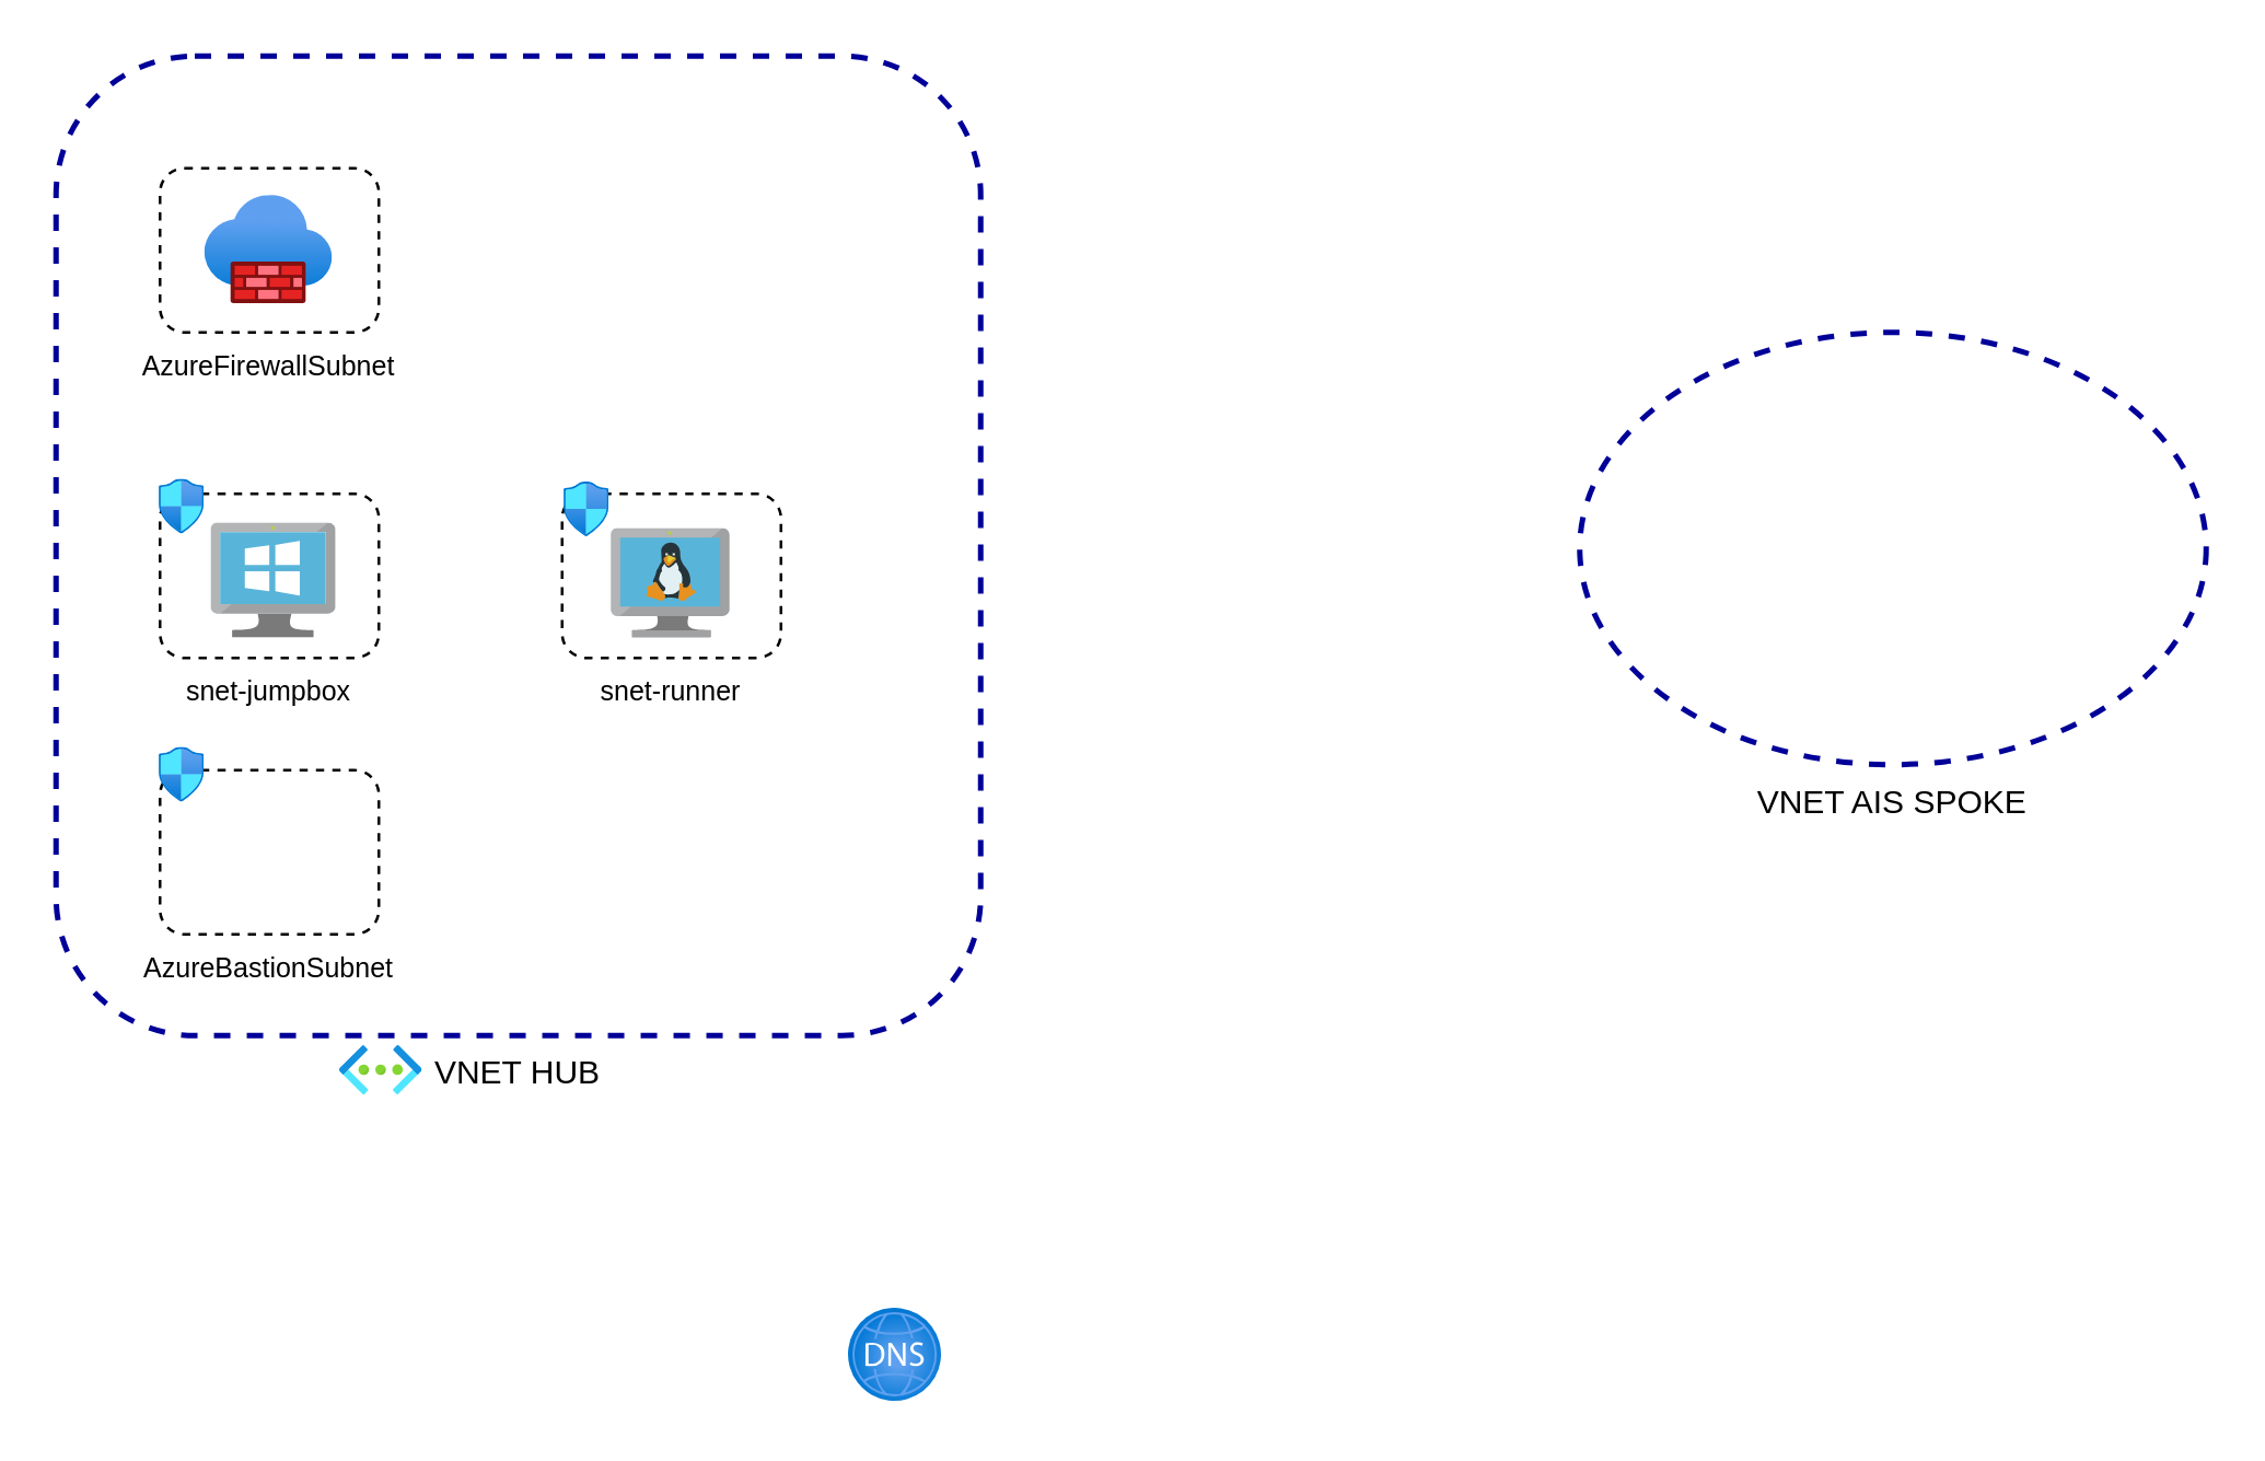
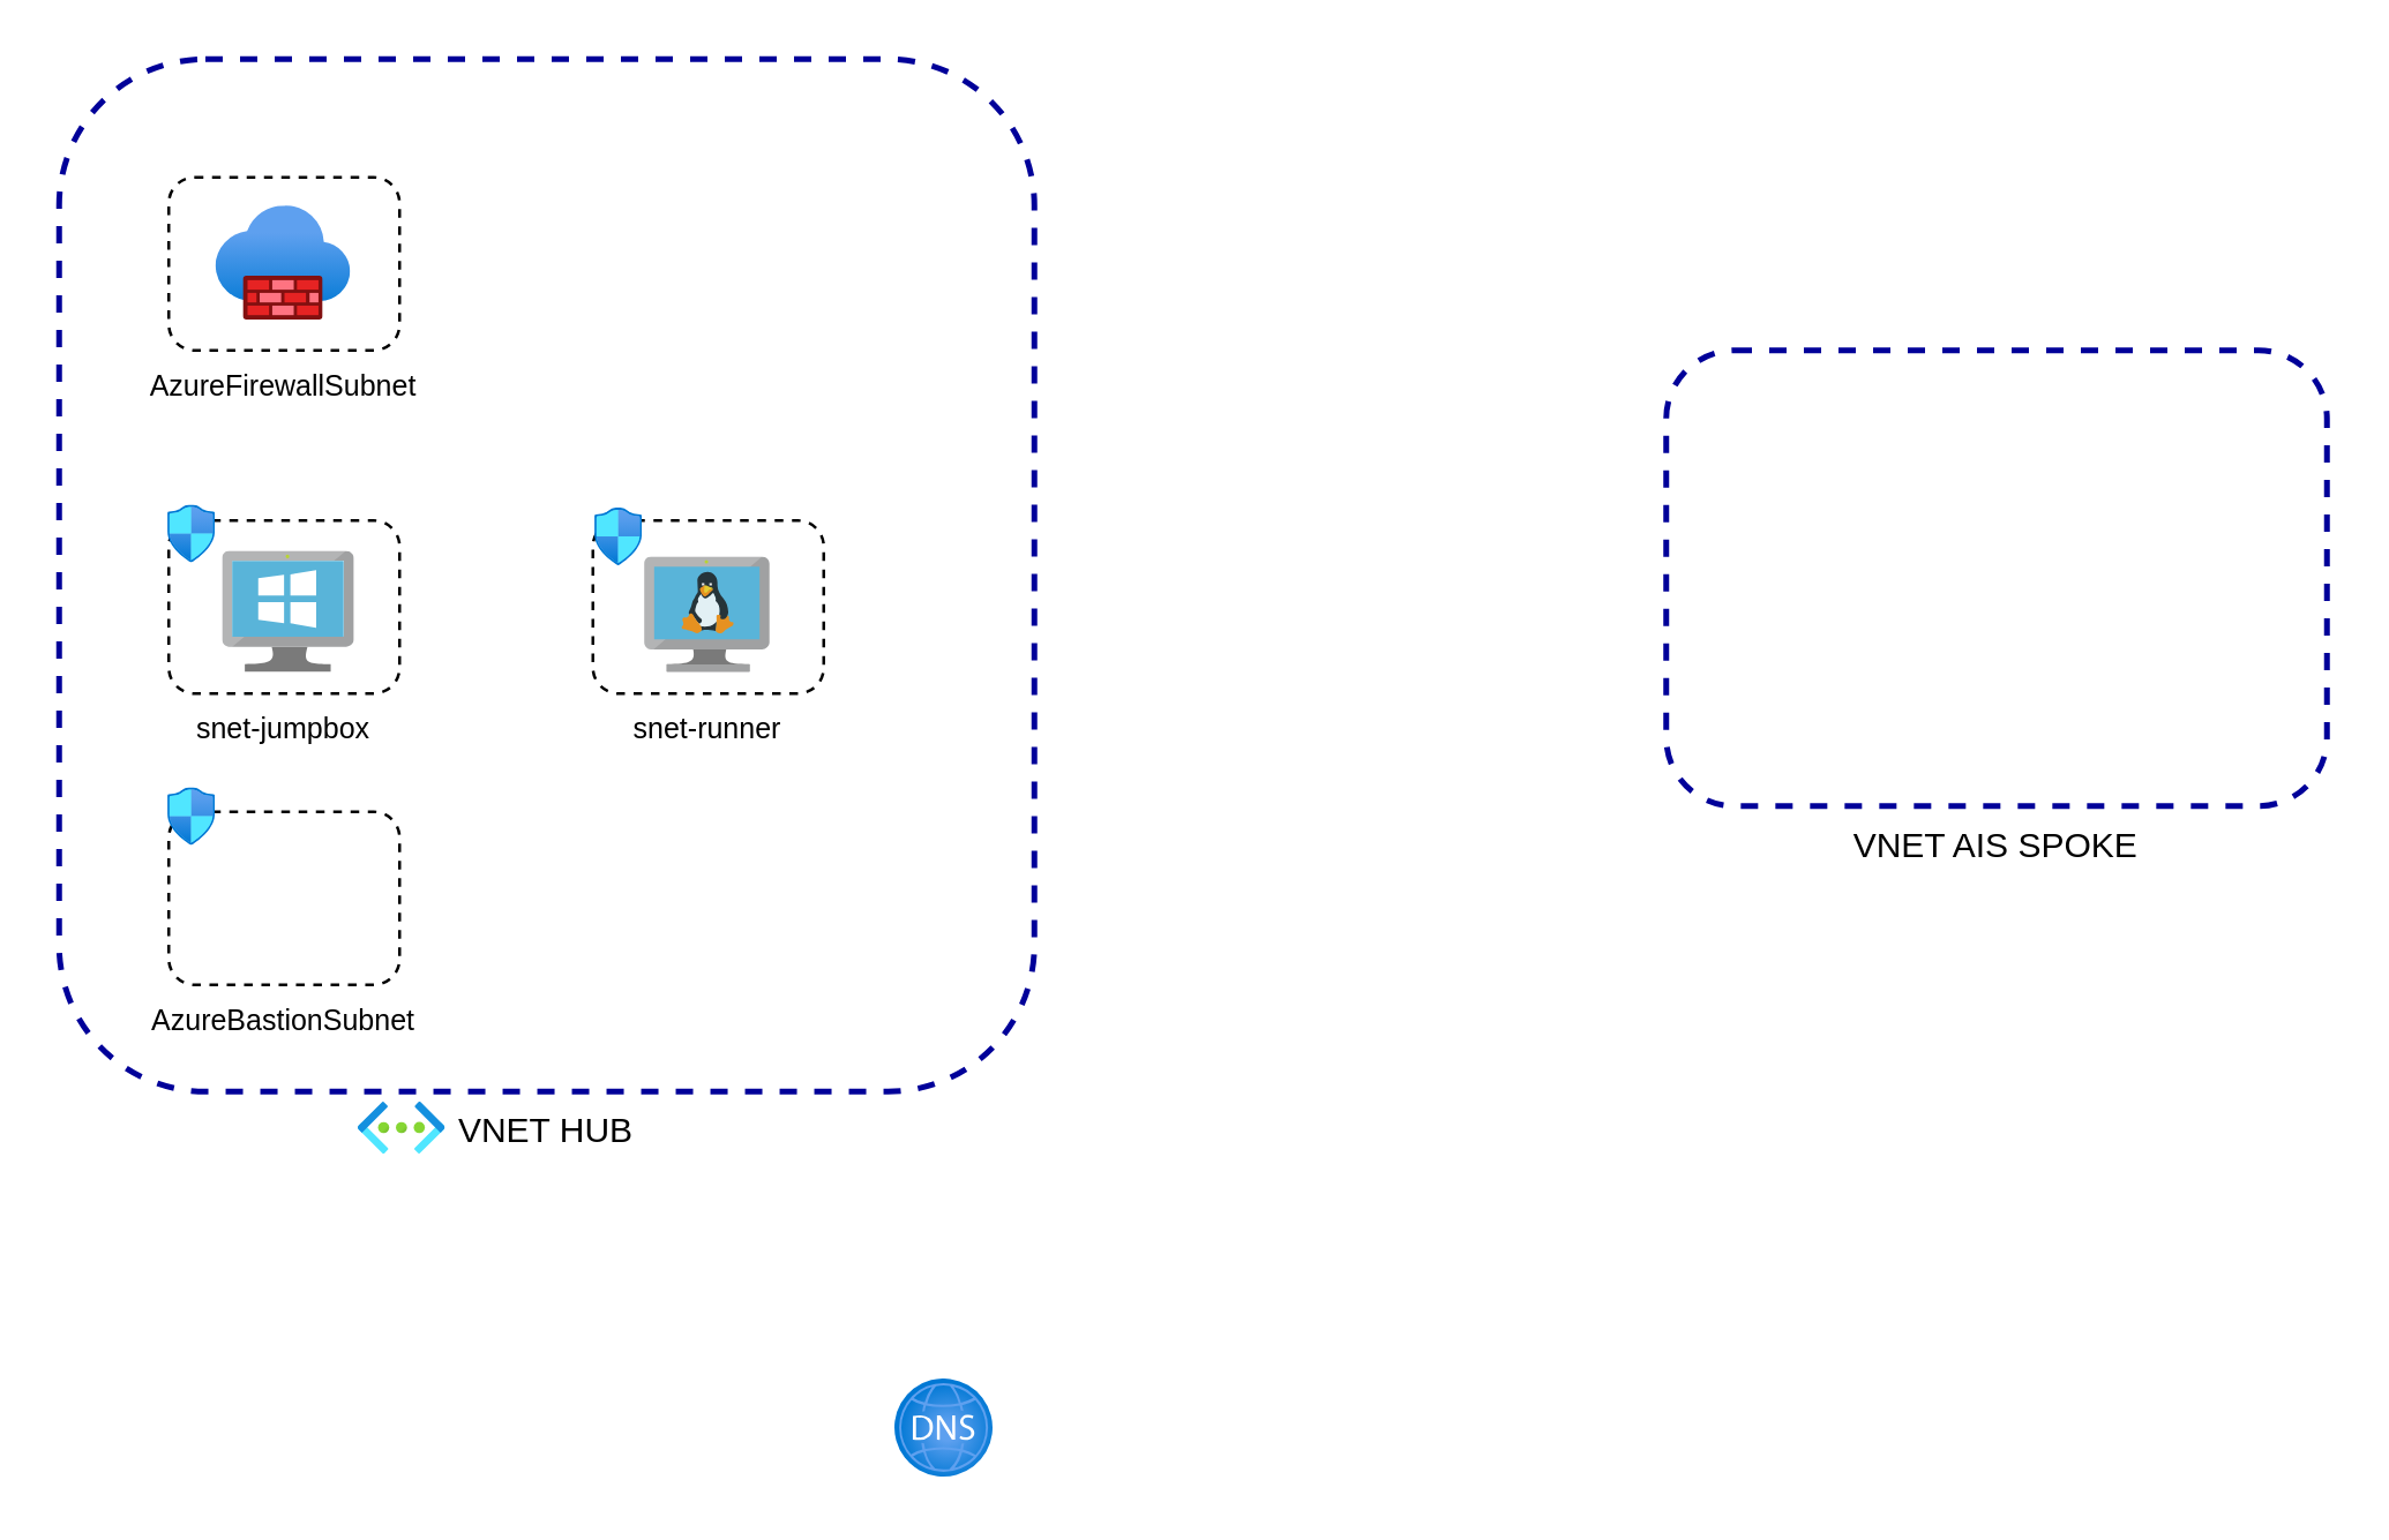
  <mxCell id="0" />
  <mxCell id="1" parent="0" />
  <mxCell id="2" value="VNET HUB" style="rounded=1;whiteSpace=wrap;html=1;fillColor=none;strokeColor=#000099;dashed=1;strokeWidth=2;fontColor=#000000;labelPosition=center;verticalLabelPosition=bottom;align=center;verticalAlign=top;" vertex="1" parent="1"><mxGeometry x="20" y="20" width="338" height="358" as="geometry" /></mxCell>
- <mxCell id="3" value="VNET AIS SPOKE" style="ellipse;whiteSpace=wrap;html=1;fillColor=none;strokeColor=#000099;dashed=1;strokeWidth=2;labelPosition=center;verticalLabelPosition=bottom;align=center;verticalAlign=top;fontColor=#000000;" vertex="1" parent="1"><mxGeometry x="577" y="121" width="229" height="158" as="geometry" /></mxCell>
+ <mxCell id="3" value="VNET AIS SPOKE" style="rounded=1;whiteSpace=wrap;html=1;fillColor=none;strokeColor=#000099;dashed=1;strokeWidth=2;labelPosition=center;verticalLabelPosition=bottom;align=center;verticalAlign=top;fontColor=#000000;" vertex="1" parent="1"><mxGeometry x="577" y="121" width="229" height="158" as="geometry" /></mxCell>
  <mxCell id="4" value="AzureFirewallSubnet" style="rounded=1;whiteSpace=wrap;html=1;labelBackgroundColor=none;sketch=0;strokeColor=#000000;strokeWidth=1;fontColor=#000000;fillColor=none;dashed=1;labelPosition=center;verticalLabelPosition=bottom;align=center;verticalAlign=top;fontSize=10;" vertex="1" parent="1"><mxGeometry x="58" y="61" width="80" height="60" as="geometry" /></mxCell>
  <mxCell id="5" value="snet-jumpbox" style="rounded=1;whiteSpace=wrap;html=1;labelBackgroundColor=none;sketch=0;strokeColor=#000000;strokeWidth=1;fontColor=#000000;fillColor=none;dashed=1;labelPosition=center;verticalLabelPosition=bottom;align=center;verticalAlign=top;fontSize=10;" vertex="1" parent="1"><mxGeometry x="58" y="180" width="80" height="60" as="geometry" /></mxCell>
  <mxCell id="6" value="snet-runner" style="rounded=1;whiteSpace=wrap;html=1;labelBackgroundColor=none;sketch=0;strokeColor=#000000;strokeWidth=1;fontColor=#000000;fillColor=none;dashed=1;labelPosition=center;verticalLabelPosition=bottom;align=center;verticalAlign=top;fontSize=10;" vertex="1" parent="1"><mxGeometry x="205" y="180" width="80" height="60" as="geometry" /></mxCell>
  <mxCell id="7" value="AzureBastionSubnet" style="rounded=1;whiteSpace=wrap;html=1;labelBackgroundColor=none;sketch=0;strokeColor=#000000;strokeWidth=1;fontColor=#000000;fillColor=none;dashed=1;labelPosition=center;verticalLabelPosition=bottom;align=center;verticalAlign=top;fontSize=10;" vertex="1" parent="1"><mxGeometry x="58" y="281" width="80" height="60" as="geometry" /></mxCell>
  <mxCell id="8" value="" style="aspect=fixed;html=1;points=[];align=center;image;fontSize=12;image=img/lib/azure2/networking/Virtual_Networks.svg;dashed=1;labelBackgroundColor=none;sketch=0;strokeColor=#000000;strokeWidth=1;fontColor=#000000;fillColor=none;" vertex="1" parent="1"><mxGeometry x="124" y="382" width="30.15" height="18" as="geometry" /></mxCell>
  <mxCell id="9" value="" style="aspect=fixed;html=1;points=[];align=center;image;fontSize=12;image=img/lib/azure2/networking/Network_Security_Groups.svg;dashed=1;labelBackgroundColor=none;sketch=0;strokeColor=#000000;strokeWidth=1;fontColor=#000000;fillColor=none;" vertex="1" parent="1"><mxGeometry x="58" y="175" width="16.47" height="20" as="geometry" /></mxCell>
  <mxCell id="10" value="" style="aspect=fixed;html=1;points=[];align=center;image;fontSize=12;image=img/lib/azure2/networking/Network_Security_Groups.svg;dashed=1;labelBackgroundColor=none;sketch=0;strokeColor=#000000;strokeWidth=1;fontColor=#000000;fillColor=none;" vertex="1" parent="1"><mxGeometry x="206" y="176" width="16.47" height="20" as="geometry" /></mxCell>
  <mxCell id="11" value="" style="aspect=fixed;html=1;points=[];align=center;image;fontSize=12;image=img/lib/azure2/networking/Network_Security_Groups.svg;dashed=1;labelBackgroundColor=none;sketch=0;strokeColor=#000000;strokeWidth=1;fontColor=#000000;fillColor=none;" vertex="1" parent="1"><mxGeometry x="58" y="273" width="16.47" height="20" as="geometry" /></mxCell>
  <mxCell id="12" value="" style="aspect=fixed;html=1;points=[];align=center;image;fontSize=12;image=img/lib/azure2/networking/Firewalls.svg;dashed=1;labelBackgroundColor=none;sketch=0;strokeColor=#000000;strokeWidth=1;fontColor=#000000;fillColor=none;" vertex="1" parent="1"><mxGeometry x="74.63" y="71.25" width="46.74" height="39.5" as="geometry" /></mxCell>
  <mxCell id="13" value="" style="aspect=fixed;html=1;points=[];align=center;image;fontSize=12;image=img/lib/azure2/networking/DNS_Zones.svg;dashed=1;labelBackgroundColor=none;sketch=0;strokeColor=#000000;strokeWidth=1;fontColor=#000000;fillColor=none;" vertex="1" parent="1"><mxGeometry x="310" y="478" width="34" height="34" as="geometry" /></mxCell>
  <mxCell id="14" value="" style="sketch=0;aspect=fixed;html=1;points=[];align=center;image;fontSize=12;image=img/lib/mscae/VM_Linux.svg;dashed=1;labelBackgroundColor=none;strokeColor=#000000;strokeWidth=1;fontColor=#000000;fillColor=none;" vertex="1" parent="1"><mxGeometry x="223.26" y="193" width="43.48" height="40" as="geometry" /></mxCell>
  <mxCell id="15" value="" style="sketch=0;aspect=fixed;html=1;points=[];align=center;image;fontSize=12;image=img/lib/mscae/VirtualMachineWindows.svg;dashed=1;labelBackgroundColor=none;strokeColor=#000000;strokeWidth=1;fontColor=#000000;fillColor=none;" vertex="1" parent="1"><mxGeometry x="77" y="191" width="45.65" height="42" as="geometry" /></mxCell>
